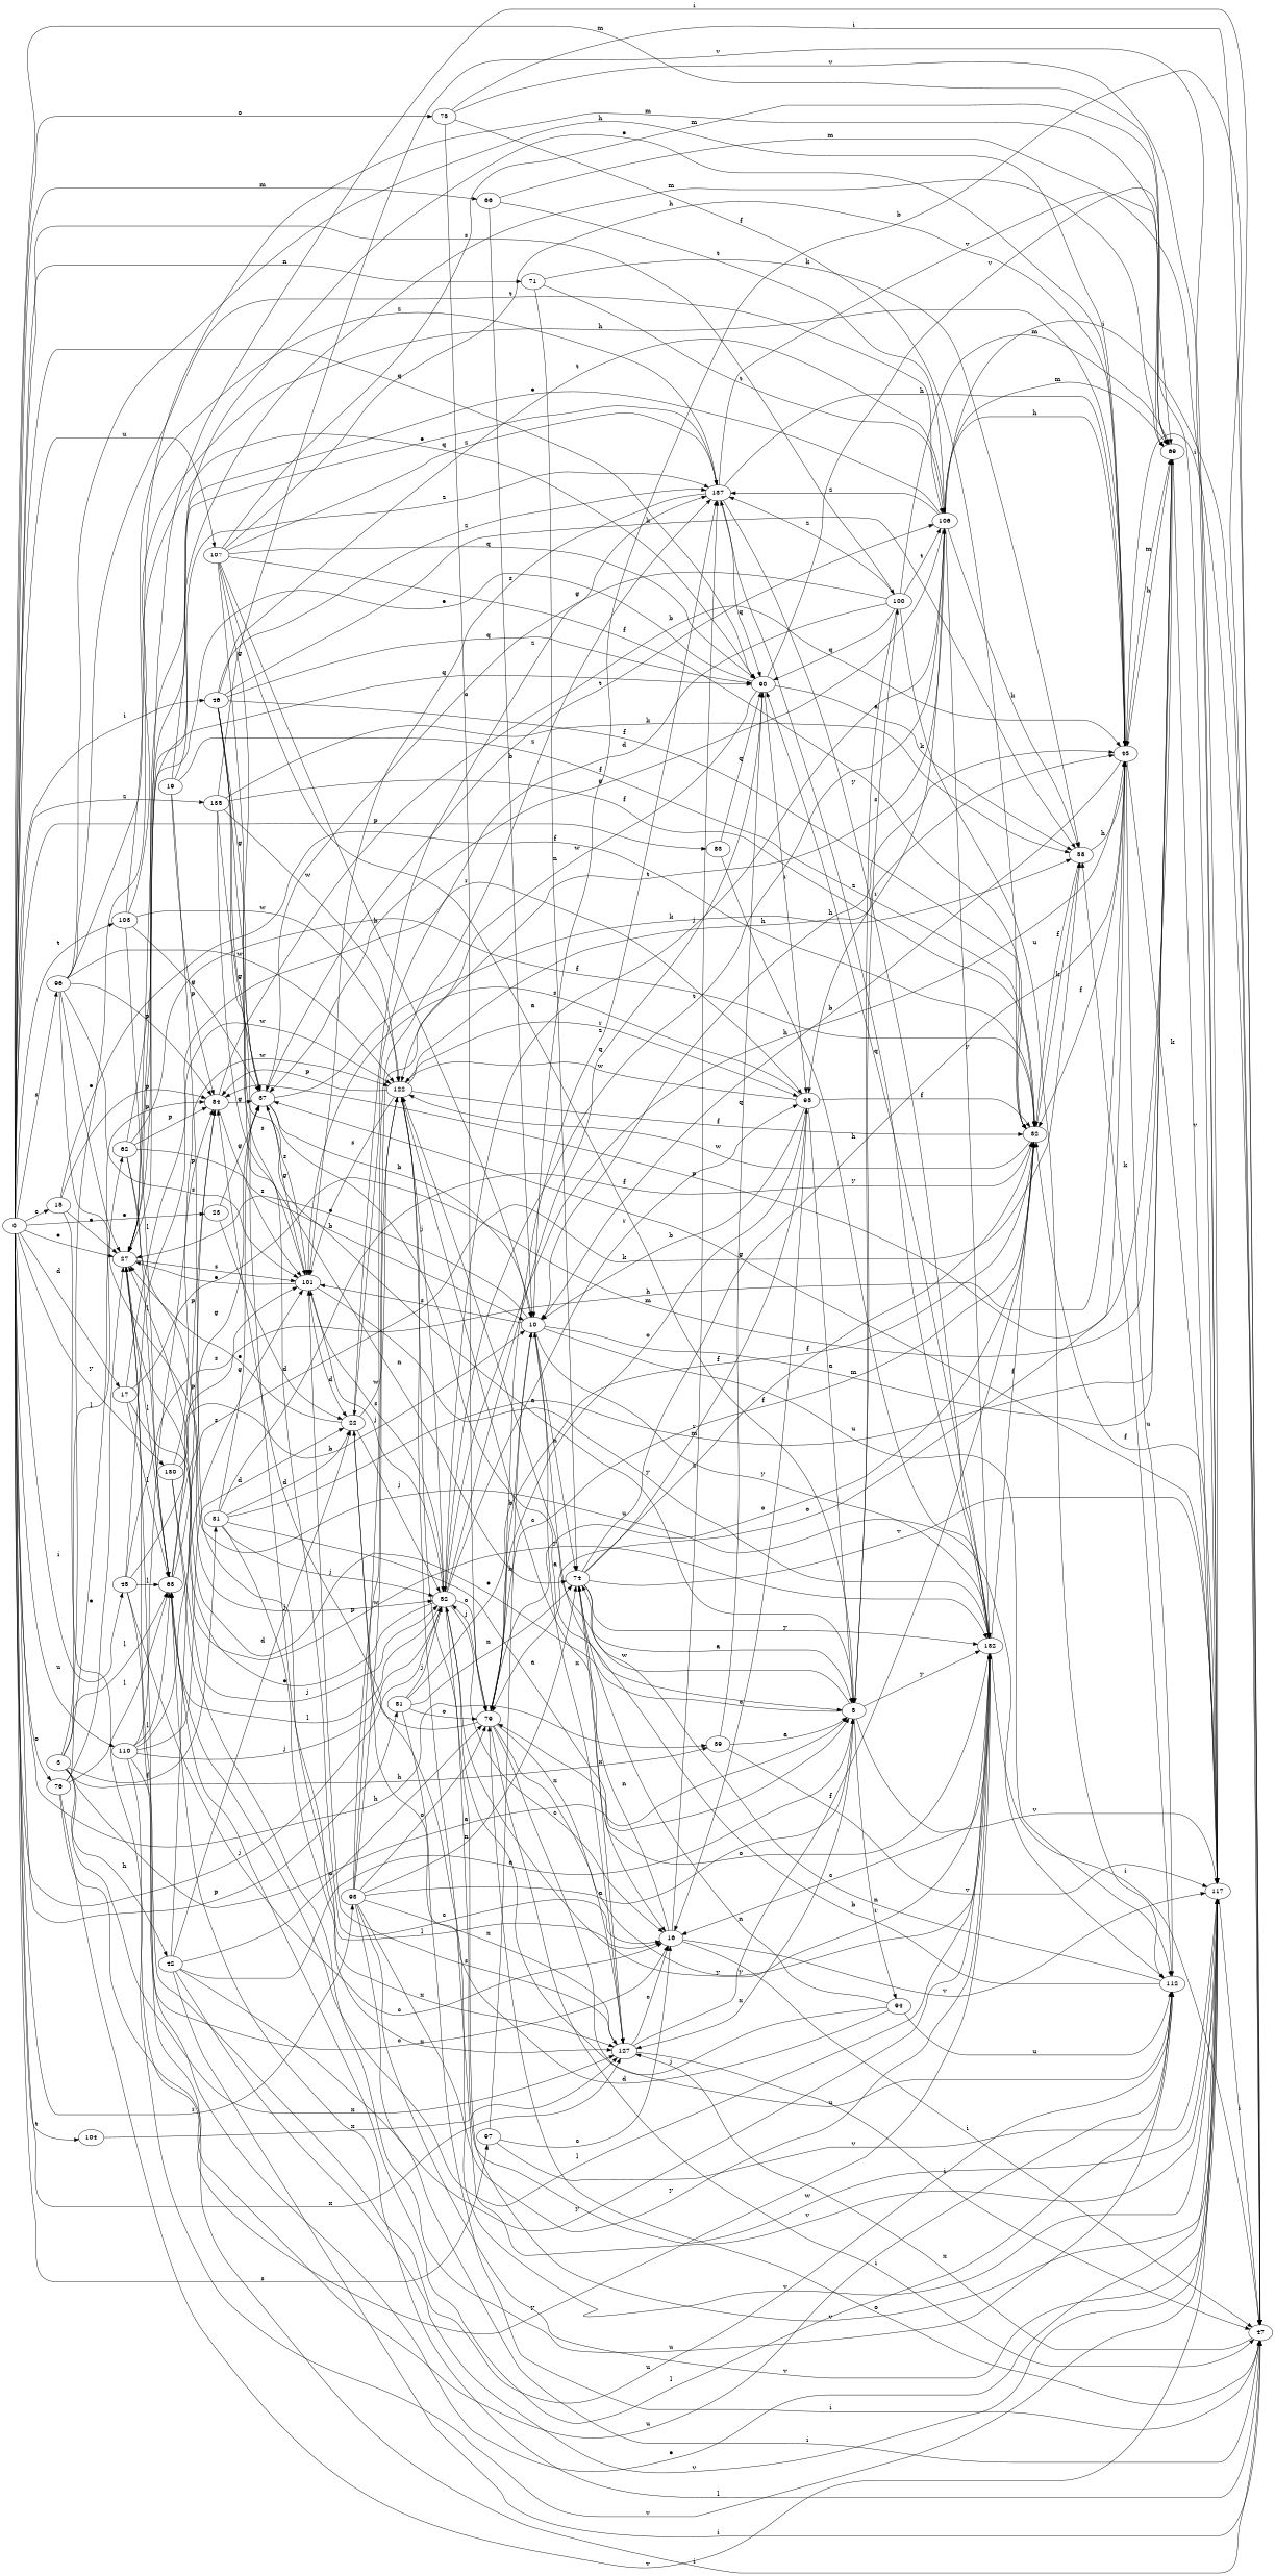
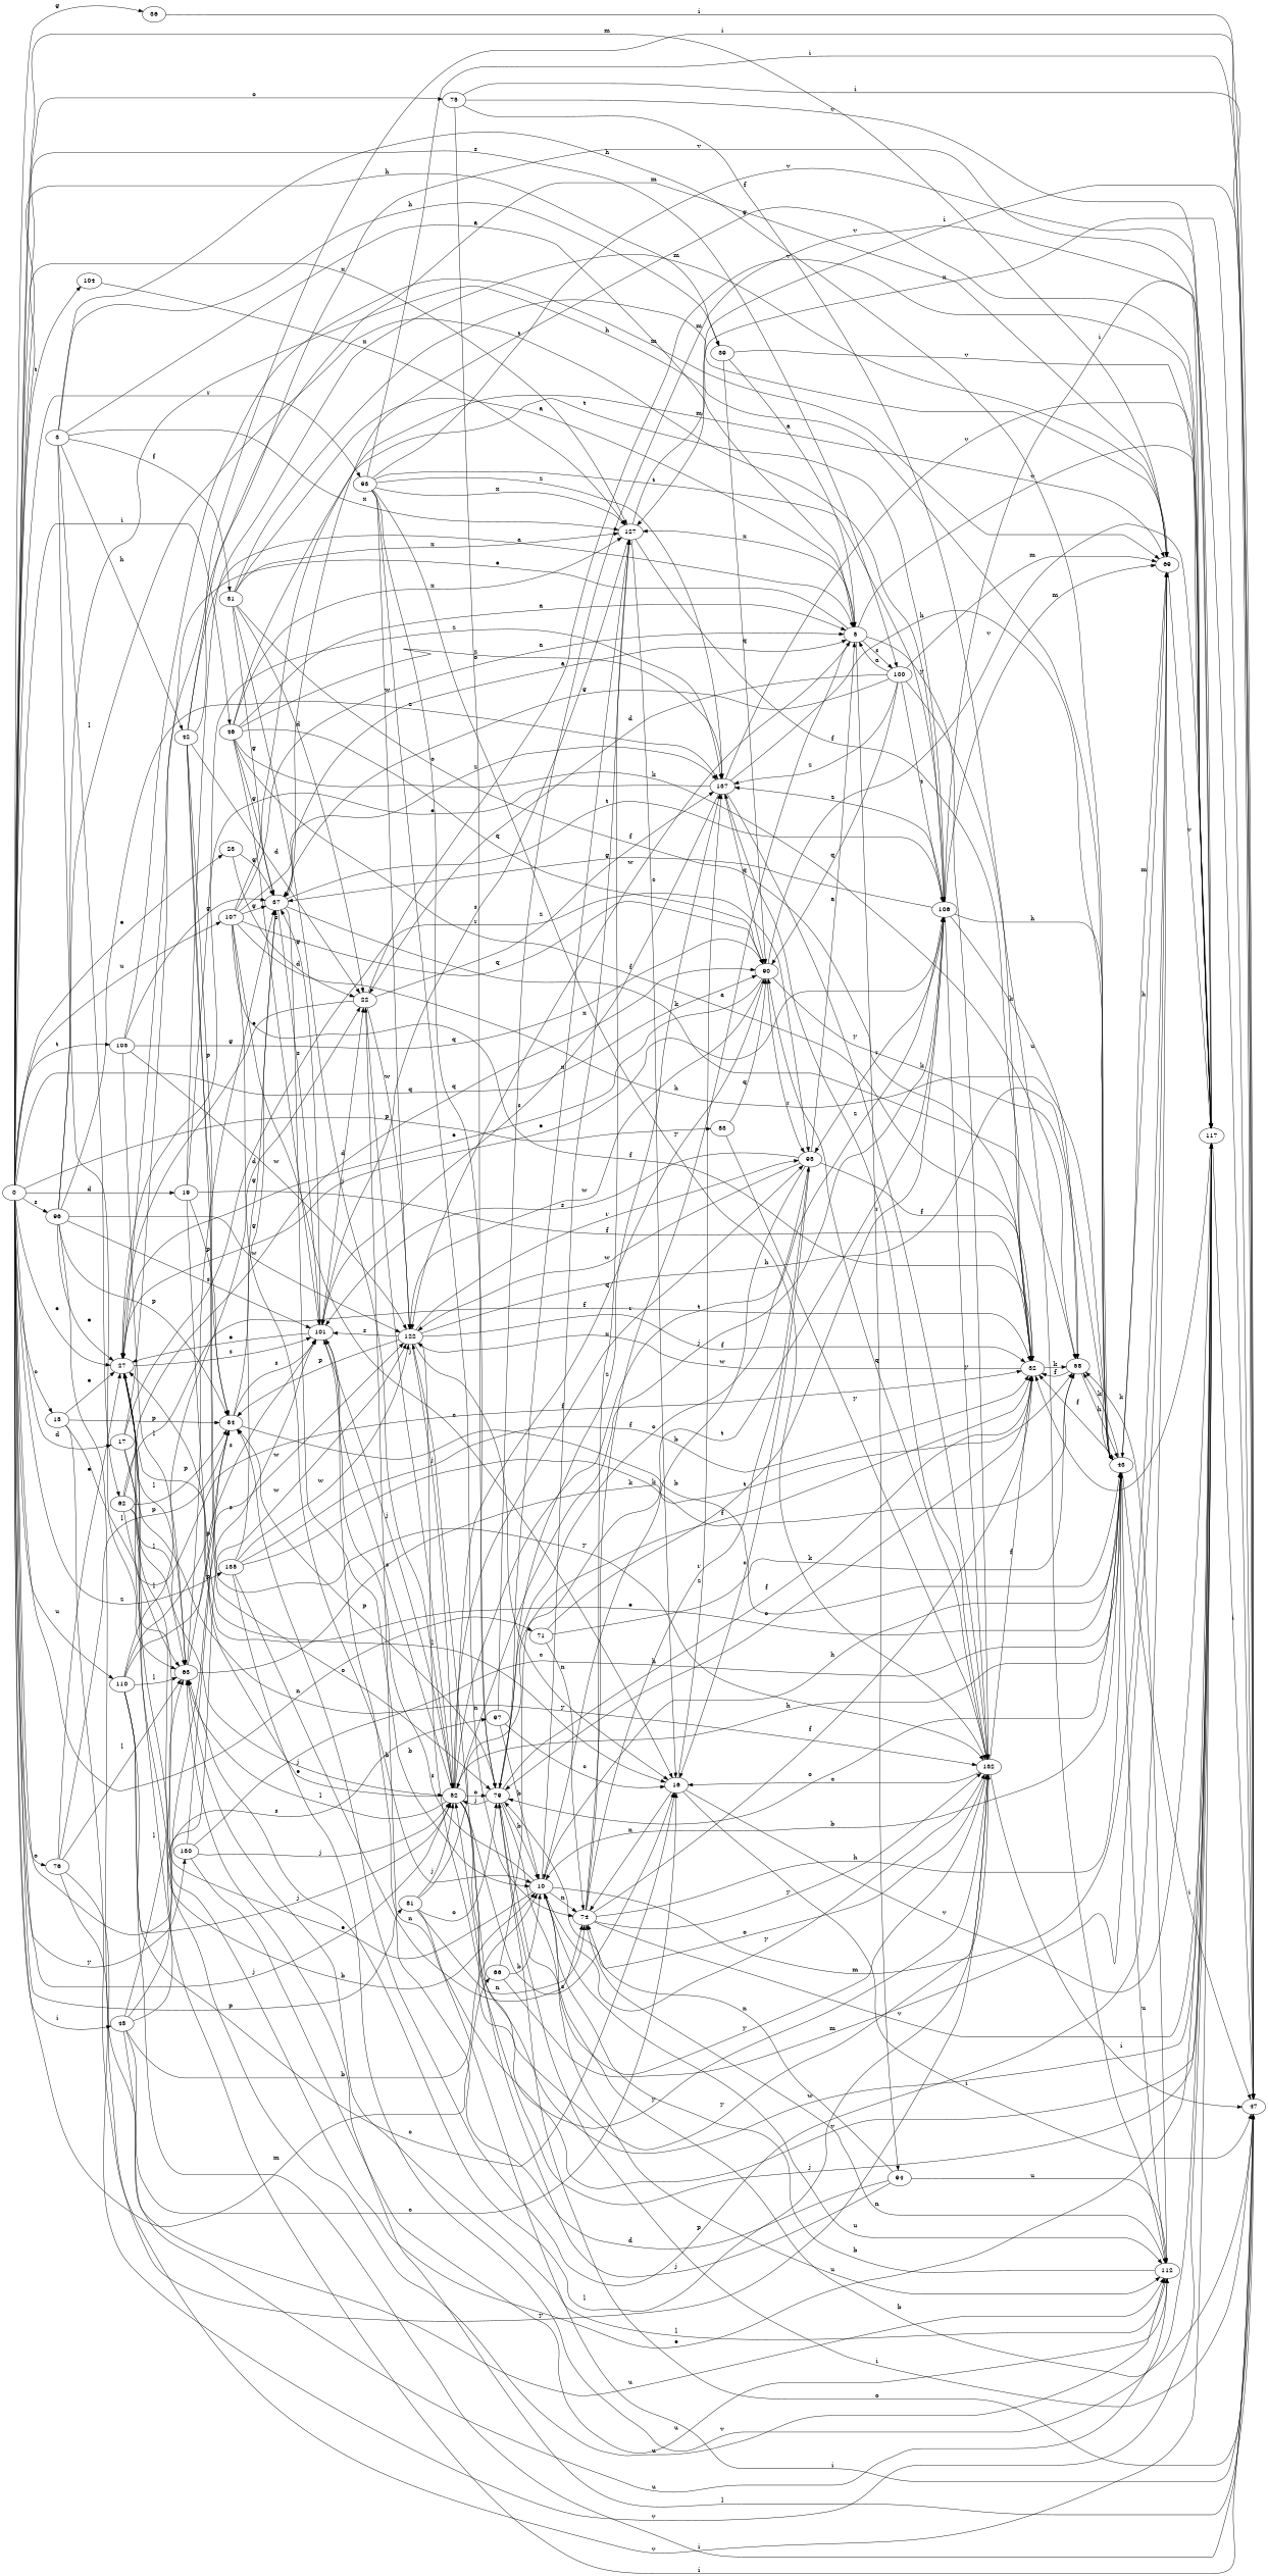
  strict digraph {
    rankdir=LR
    0
    15
    17
    19
    23
    27
+   36
    39
    45
    46
    52
    66
    69
    71
    75
    76
    81
    83
    90
    93
    96
    97
    100
    103
    104
    107
    110
    127
    130
    135
    117
    32
    84
    63
    132
    95
    16
    137
    22
    37
    101
    112
    47
    5
    122
    10
    58
    106
    43
    79
    74
    3
    31
    42
    62
    94
    0 -> 15 [label=c]
    0 -> 17 [label=d]
+   0 -> 19 [label=d]
    0 -> 23 [label=e]
    0 -> 27 [label=e]
+   0 -> 36 [label=g]
    0 -> 39 [label=h]
    0 -> 45 [label=i]
    0 -> 46 [label=i]
    0 -> 52 [label=j]
    0 -> 66 [label=m]
    0 -> 69 [label=m]
    0 -> 71 [label=n]
    0 -> 75 [label=o]
    0 -> 76 [label=o]
    0 -> 81 [label=p]
    0 -> 83 [label=p]
    0 -> 90 [label=q]
    0 -> 93 [label=r]
    0 -> 96 [label=s]
    0 -> 97 [label=s]
    0 -> 100 [label=s]
    0 -> 103 [label=t]
    0 -> 104 [label=t]
    0 -> 107 [label=u]
    0 -> 110 [label=u]
    0 -> 127 [label=x]
    0 -> 130 [label=y]
    0 -> 135 [label=z]
    15 -> 27 [label=e]
    15 -> 117 [label=v]
    15 -> 32 [label=f]
    15 -> 84 [label=p]
    17 -> 69 [label=m]
    17 -> 63 [label=l]
    17 -> 132 [label=y]
    17 -> 95 [label=r]
    19 -> 69 [label=m]
    19 -> 32 [label=f]
    19 -> 84 [label=p]
    19 -> 16 [label=l]
    19 -> 137 [label=z]
    23 -> 22 [label=d]
    23 -> 37 [label=g]
    27 -> 63 [label=l]
    27 -> 101 [label=s]
    27 -> 112 [label=u]
    27 -> 47 [label=i]
+   36 -> 47 [label=i]
    39 -> 90 [label=q]
    39 -> 117 [label=v]
    39 -> 5 [label=a]
    45 -> 63 [label=l]
    45 -> 16 [label=c]
    45 -> 101 [label=s]
    45 -> 112 [label=u]
    45 -> 122 [label=w]
    45 -> 10 [label=b]
    46 -> 90 [label=q]
    46 -> 127 [label=x]
    46 -> 32 [label=f]
    46 -> 137 [label=z]
    46 -> 37 [label=g]
    46 -> 101 [label=s]
    46 -> 5 [label=a]
    46 -> 58 [label=k]
    46 -> 106 [label=t]
    52 -> 27 [label=e]
    52 -> 90 [label=q]
    52 -> 117 [label=v]
    52 -> 63 [label=l]
    52 -> 132 [label=y]
    52 -> 95 [label=r]
    52 -> 16 [label=c]
    52 -> 101 [label=s]
    52 -> 106 [label=t]
    52 -> 43 [label=h]
    52 -> 79 [label=o]
    66 -> 69 [label=m]
    66 -> 10 [label=b]
    66 -> 106 [label=t]
    69 -> 117 [label=v]
    69 -> 84 [label=p]
    69 -> 43 [label=h]
    71 -> 58 [label=k]
    71 -> 106 [label=t]
    71 -> 74 [label=n]
    75 -> 117 [label=v]
    75 -> 32 [label=f]
    75 -> 47 [label=i]
    75 -> 79 [label=o]
    76 -> 27 [label=e]
    76 -> 117 [label=v]
    76 -> 84 [label=p]
    76 -> 63 [label=l]
    76 -> 132 [label=y]
    81 -> 52 [label=j]
    81 -> 32 [label=f]
    81 -> 47 [label=i]
    81 -> 79 [label=o]
    81 -> 74 [label=n]
    83 -> 90 [label=q]
    83 -> 132 [label=y]
    90 -> 27 [label=e]
    90 -> 117 [label=v]
    90 -> 95 [label=r]
    90 -> 122 [label=w]
    90 -> 58 [label=k]
    93 -> 127 [label=x]
    93 -> 117 [label=v]
    93 -> 132 [label=y]
    93 -> 137 [label=z]
    93 -> 47 [label=i]
-   93 -> 5 [label=a]
    93 -> 122 [label=w]
    93 -> 106 [label=t]
    93 -> 79 [label=o]
    93 -> 74 [label=n]
    96 -> 27 [label=e]
    96 -> 84 [label=p]
    96 -> 137 [label=z]
    96 -> 101 [label=s]
    96 -> 112 [label=u]
    96 -> 122 [label=w]
    96 -> 106 [label=t]
    96 -> 43 [label=h]
    97 -> 117 [label=v]
    97 -> 16 [label=c]
    97 -> 10 [label=b]
    100 -> 69 [label=m]
    100 -> 90 [label=q]
    100 -> 137 [label=z]
    100 -> 22 [label=d]
    100 -> 37 [label=g]
    100 -> 112 [label=u]
    100 -> 5 [label=a]
    100 -> 106 [label=t]
    103 -> 69 [label=m]
    103 -> 90 [label=q]
    103 -> 63 [label=l]
    103 -> 37 [label=g]
    103 -> 122 [label=w]
    104 -> 127 [label=x]
    107 -> 69 [label=m]
    107 -> 90 [label=q]
    107 -> 32 [label=f]
    107 -> 16 [label=c]
    107 -> 137 [label=z]
    107 -> 37 [label=g]
    107 -> 5 [label=a]
    107 -> 10 [label=b]
    107 -> 43 [label=h]
    110 -> 52 [label=j]
    110 -> 63 [label=l]
    110 -> 16 [label=c]
    110 -> 22 [label=d]
    110 -> 101 [label=s]
    110 -> 47 [label=i]
    110 -> 122 [label=w]
    127 -> 32 [label=f]
    127 -> 16 [label=c]
    127 -> 101 [label=s]
    127 -> 47 [label=i]
    130 -> 52 [label=j]
    130 -> 84 [label=p]
    130 -> 112 [label=u]
    130 -> 43 [label=h]
    135 -> 117 [label=v]
    135 -> 32 [label=f]
    135 -> 37 [label=g]
    135 -> 122 [label=w]
    135 -> 58 [label=k]
    135 -> 74 [label=n]
    117 -> 27 [label=e]
    117 -> 32 [label=f]
    117 -> 37 [label=g]
    117 -> 47 [label=i]
    117 -> 122 [label=w]
    32 -> 122 [label=w]
    32 -> 58 [label=k]
    32 -> 79 [label=o]
    84 -> 37 [label=g]
    84 -> 101 [label=s]
    84 -> 43 [label=b]
    63 -> 84 [label=p]
    63 -> 37 [label=g]
    63 -> 58 [label=k]
    132 -> 90 [label=q]
    132 -> 32 [label=f]
    132 -> 63 [label=l]
    132 -> 16 [label=c]
    132 -> 137 [label=z]
    132 -> 47 [label=i]
    132 -> 79 [label=o]
    95 -> 32 [label=f]
    95 -> 16 [label=c]
    95 -> 101 [label=s]
    95 -> 5 [label=a]
    95 -> 122 [label=w]
    95 -> 10 [label=b]
    95 -> 79 [label=o]
    16 -> 117 [label=v]
    16 -> 137 [label=z]
    16 -> 47 [label=i]
    16 -> 74 [label=n]
    137 -> 27 [label=e]
    137 -> 90 [label=q]
    137 -> 117 [label=v]
    137 -> 132 [label=y]
    137 -> 101 [label=s]
    137 -> 43 [label=h]
    22 -> 27 [label=e]
    22 -> 52 [label=j]
    22 -> 117 [label=v]
    22 -> 137 [label=z]
    22 -> 122 [label=w]
    37 -> 101 [label=s]
    37 -> 5 [label=a]
    37 -> 10 [label=b]
    37 -> 58 [label=k]
    37 -> 106 [label=t]
    101 -> 27 [label=e]
    101 -> 52 [label=j]
    101 -> 132 [label=y]
    101 -> 22 [label=d]
    101 -> 37 [label=g]
    112 -> 63 [label=l]
    112 -> 10 [label=b]
    112 -> 58 [label=k]
    112 -> 74 [label=n]
    47 -> 127 [label=x]
    47 -> 63 [label=l]
    47 -> 10 [label=b]
    47 -> 79 [label=o]
    5 -> 27 [label=e]
    5 -> 100 [label=s]
    5 -> 127 [label=x]
    5 -> 117 [label=v]
    5 -> 132 [label=y]
    5 -> 122 [label=w]
    5 -> 94 [label=r]
    122 -> 52 [label=j]
-   122 -> 117 [label=v]
+   122 -> 117 [label=j]
    122 -> 32 [label=f]
    122 -> 84 [label=p]
    122 -> 95 [label=r]
    122 -> 16 [label=c]
    122 -> 101 [label=s]
    122 -> 43 [label=h]
    10 -> 27 [label=e]
    10 -> 69 [label=m]
    10 -> 127 [label=x]
    10 -> 132 [label=y]
    10 -> 101 [label=s]
    10 -> 112 [label=u]
    10 -> 43 [label=h]
    10 -> 74 [label=n]
    58 -> 32 [label=f]
    58 -> 43 [label=h]
    106 -> 27 [label=e]
    106 -> 52 [label=j]
    106 -> 69 [label=m]
    106 -> 132 [label=y]
    106 -> 95 [label=r]
    106 -> 137 [label=z]
    106 -> 37 [label=g]
    106 -> 47 [label=i]
    106 -> 58 [label=k]
    106 -> 43 [label=h]
    43 -> 27 [label=e]
    43 -> 69 [label=m]
    43 -> 32 [label=f]
    43 -> 112 [label=u]
    43 -> 47 [label=i]
    43 -> 10 [label=b]
-   43 -> 117 [label=k]
+   43 -> 58 [label=k]
    43 -> 79 [label=o]
    79 -> 52 [label=j]
    79 -> 127 [label=x]
    79 -> 32 [label=f]
    79 -> 84 [label=p]
    79 -> 132 [label=y]
    79 -> 137 [label=z]
    79 -> 112 [label=u]
    79 -> 47 [label=i]
    79 -> 10 [label=b]
    74 -> 127 [label=x]
    74 -> 117 [label=v]
    74 -> 32 [label=f]
    74 -> 132 [label=y]
    74 -> 95 [label=r]
    74 -> 5 [label=a]
    74 -> 43 [label=h]
    3 -> 39 [label=h]
    3 -> 127 [label=x]
    3 -> 63 [label=l]
    3 -> 5 [label=a]
    3 -> 43 [label=h]
    3 -> 31 [label=f]
    3 -> 42 [label=h]
    3 -> 62 [label=l]
    31 -> 52 [label=j]
    31 -> 69 [label=m]
    31 -> 127 [label=x]
    31 -> 32 [label=f]
    31 -> 22 [label=d]
    31 -> 37 [label=g]
    31 -> 5 [label=a]
    42 -> 117 [label=v]
    42 -> 84 [label=p]
    42 -> 132 [label=y]
    42 -> 22 [label=d]
    42 -> 47 [label=i]
    42 -> 5 [label=a]
    42 -> 79 [label=o]
    62 -> 52 [label=j]
    62 -> 90 [label=q]
    62 -> 32 [label=f]
    62 -> 84 [label=p]
    62 -> 63 [label=l]
    62 -> 10 [label=b]
    94 -> 52 [label=j]
    94 -> 22 [label=d]
    94 -> 112 [label=u]
    94 -> 74 [label=n]
  }
